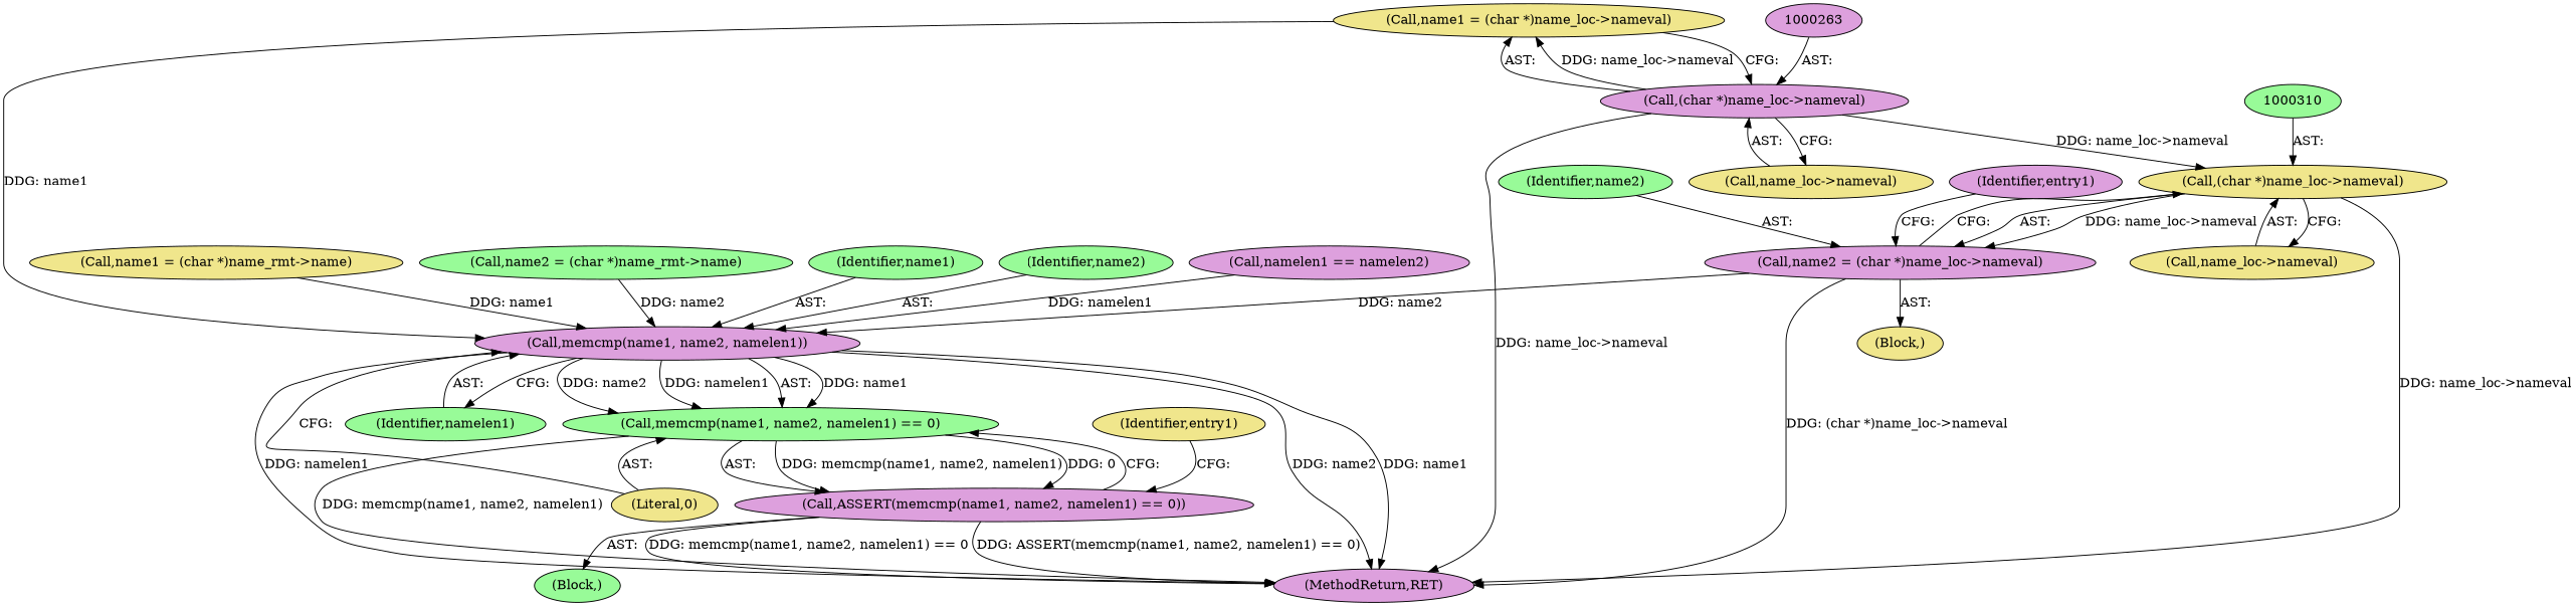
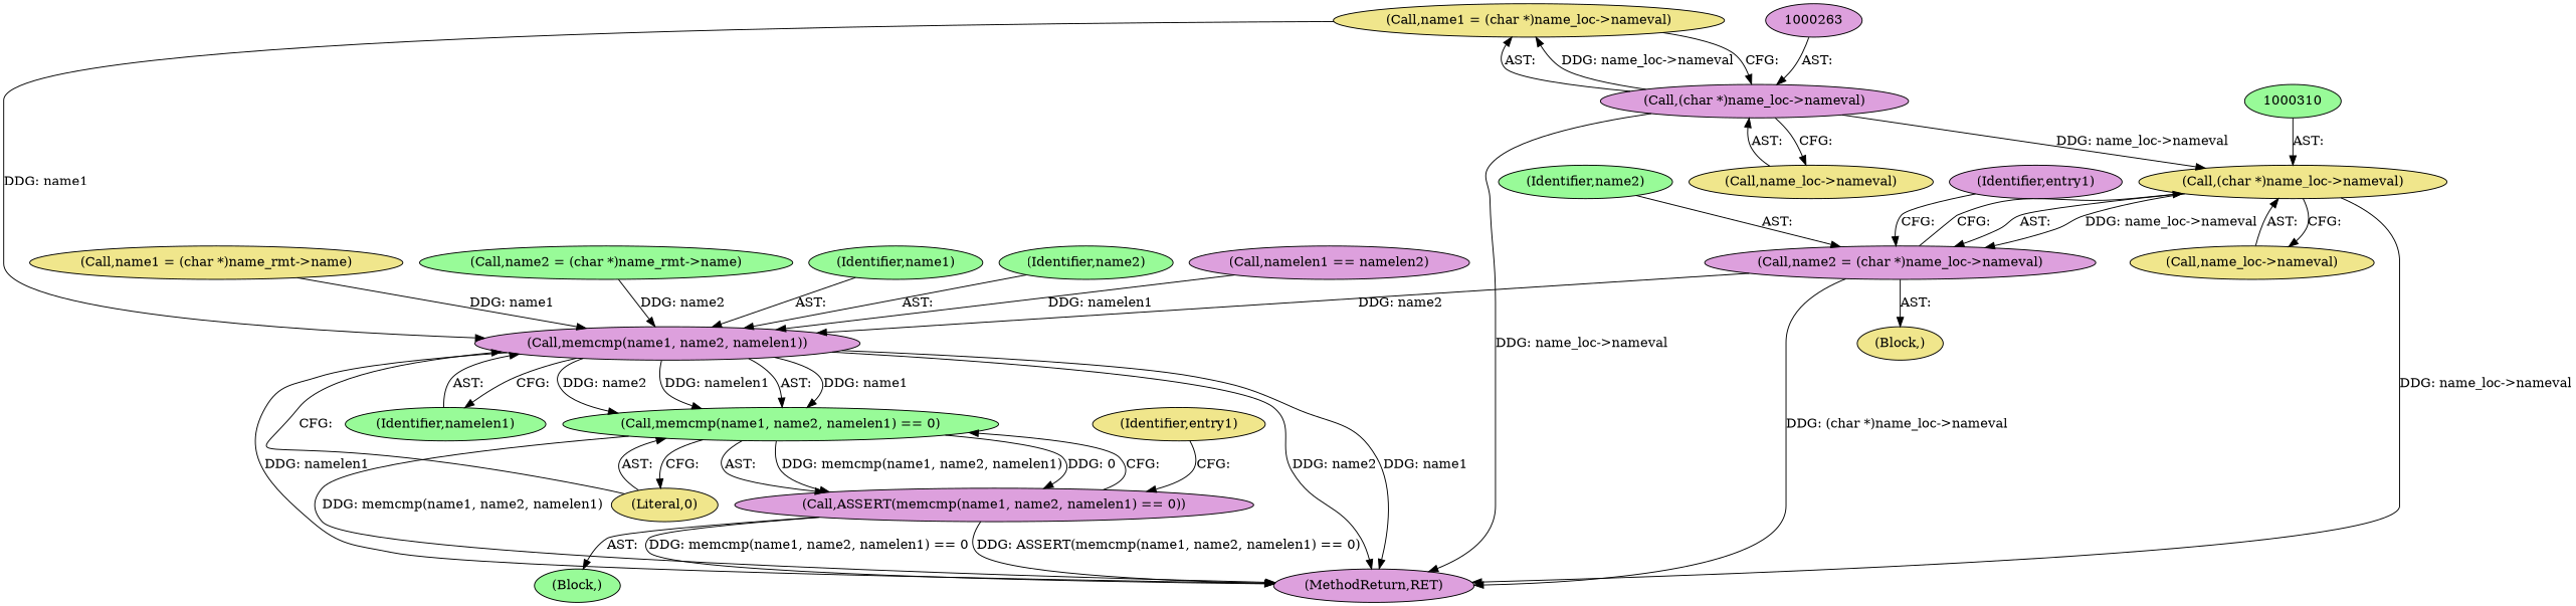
  digraph {
    node [fillcolor=khaki style=filled]
    n1 [label="(Call,(char *)name_loc->nameval)"]
    n2 [fillcolor=plum label="(Call,name2 = (char *)name_loc->nameval)"]
    n3 [fillcolor=plum label="(MethodReturn,RET)"]
    n4 [label="(Call,name_loc->nameval)"]
    n5 [fillcolor=plum label="(Call,memcmp(name1, name2, namelen1))"]
    n6 [label="(Block,)"]
    n7 [fillcolor=plum label="(Call,(char *)name_loc->nameval)"]
    n8 [label="(Call,name_loc->nameval)"]
    n9 [label="(Call,name1 = (char *)name_loc->nameval)"]
    n10 [fillcolor=palegreen label="(Call,memcmp(name1, name2, namelen1) == 0)"]
    n11 [fillcolor=palegreen label="(Identifier,namelen1)"]
    n12 [fillcolor=plum label="(Call,ASSERT(memcmp(name1, name2, namelen1) == 0))"]
    n13 [label="(Literal,0)"]
    n14 [fillcolor=palegreen label="(Block,)"]
    n15 [fillcolor=palegreen label="(Identifier,name2)"]
    n16 [label="(Identifier,entry1)"]
    n17 [fillcolor=palegreen label="(Call,name2 = (char *)name_rmt->name)"]
    n18 [fillcolor=plum label="(Call,namelen1 == namelen2)"]
    n19 [label="(Call,name1 = (char *)name_rmt->name)"]
    n20 [fillcolor=plum label="(Identifier,entry1)"]
    n21 [fillcolor=palegreen label="(Identifier,name1)"]
    n22 [fillcolor=palegreen label="(Identifier,name2)"]
    1000310 [fillcolor=palegreen]
    1000263 [fillcolor=plum]
    n1 -> n2 [label="AST: "]
    n1 -> n2 [label="DDG: name_loc->nameval"]
    n1 -> n3 [label="DDG: name_loc->nameval"]
    n1 -> n4 [label="CFG: "]
    n2 -> n1 [label="CFG: "]
    n2 -> n3 [label="DDG: (char *)name_loc->nameval"]
    n2 -> n5 [label="DDG: name2"]
    n2 -> n6 [label="AST: "]
    n4 -> n1 [label="AST: "]
    n5 -> n3 [label="DDG: name2"]
    n5 -> n3 [label="DDG: name1"]
    n5 -> n3 [label="DDG: namelen1"]
    n5 -> n10 [label="AST: "]
    n5 -> n10 [label="DDG: name1"]
    n5 -> n10 [label="DDG: name2"]
    n5 -> n10 [label="DDG: namelen1"]
    n5 -> n11 [label="CFG: "]
    n7 -> n1 [label="DDG: name_loc->nameval"]
    n7 -> n3 [label="DDG: name_loc->nameval"]
    n7 -> n8 [label="CFG: "]
    n7 -> n9 [label="AST: "]
    n7 -> n9 [label="DDG: name_loc->nameval"]
    n8 -> n7 [label="AST: "]
    n9 -> n5 [label="DDG: name1"]
    n9 -> n7 [label="CFG: "]
    n10 -> n3 [label="DDG: memcmp(name1, name2, namelen1)"]
    n10 -> n12 [label="AST: "]
    n10 -> n12 [label="DDG: memcmp(name1, name2, namelen1)"]
    n10 -> n12 [label="DDG: 0"]
+   n10 -> n13 [label="CFG: "]
    n11 -> n5 [label="AST: "]
    n12 -> n3 [label="DDG: ASSERT(memcmp(name1, name2, namelen1) == 0)"]
    n12 -> n3 [label="DDG: memcmp(name1, name2, namelen1) == 0"]
    n12 -> n10 [label="CFG: "]
    n12 -> n14 [label="AST: "]
    n13 -> n5 [label="CFG: "]
    n13 -> n10 [label="AST: "]
    n15 -> n2 [label="AST: "]
    n16 -> n12 [label="CFG: "]
    n17 -> n5 [label="DDG: name2"]
    n18 -> n5 [label="DDG: namelen1"]
    n19 -> n5 [label="DDG: name1"]
    n20 -> n2 [label="CFG: "]
    n21 -> n5 [label="AST: "]
    n22 -> n5 [label="AST: "]
    1000310 -> n1 [label="AST: "]
    1000263 -> n7 [label="AST: "]
  }
